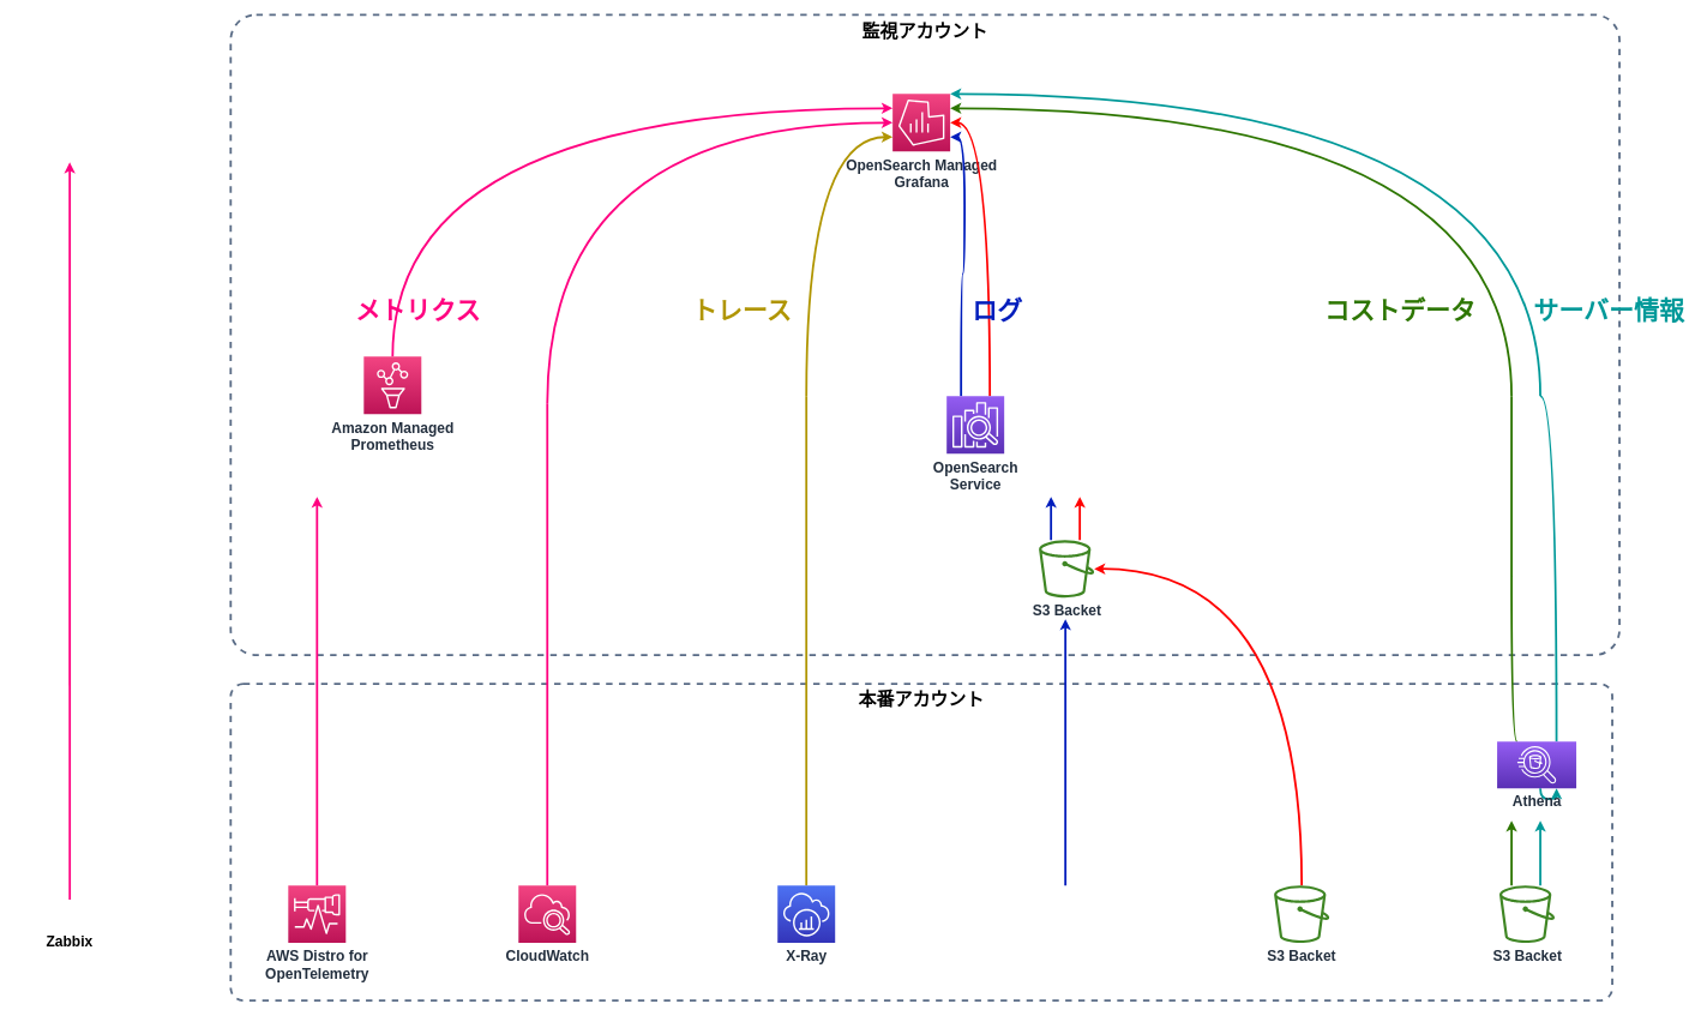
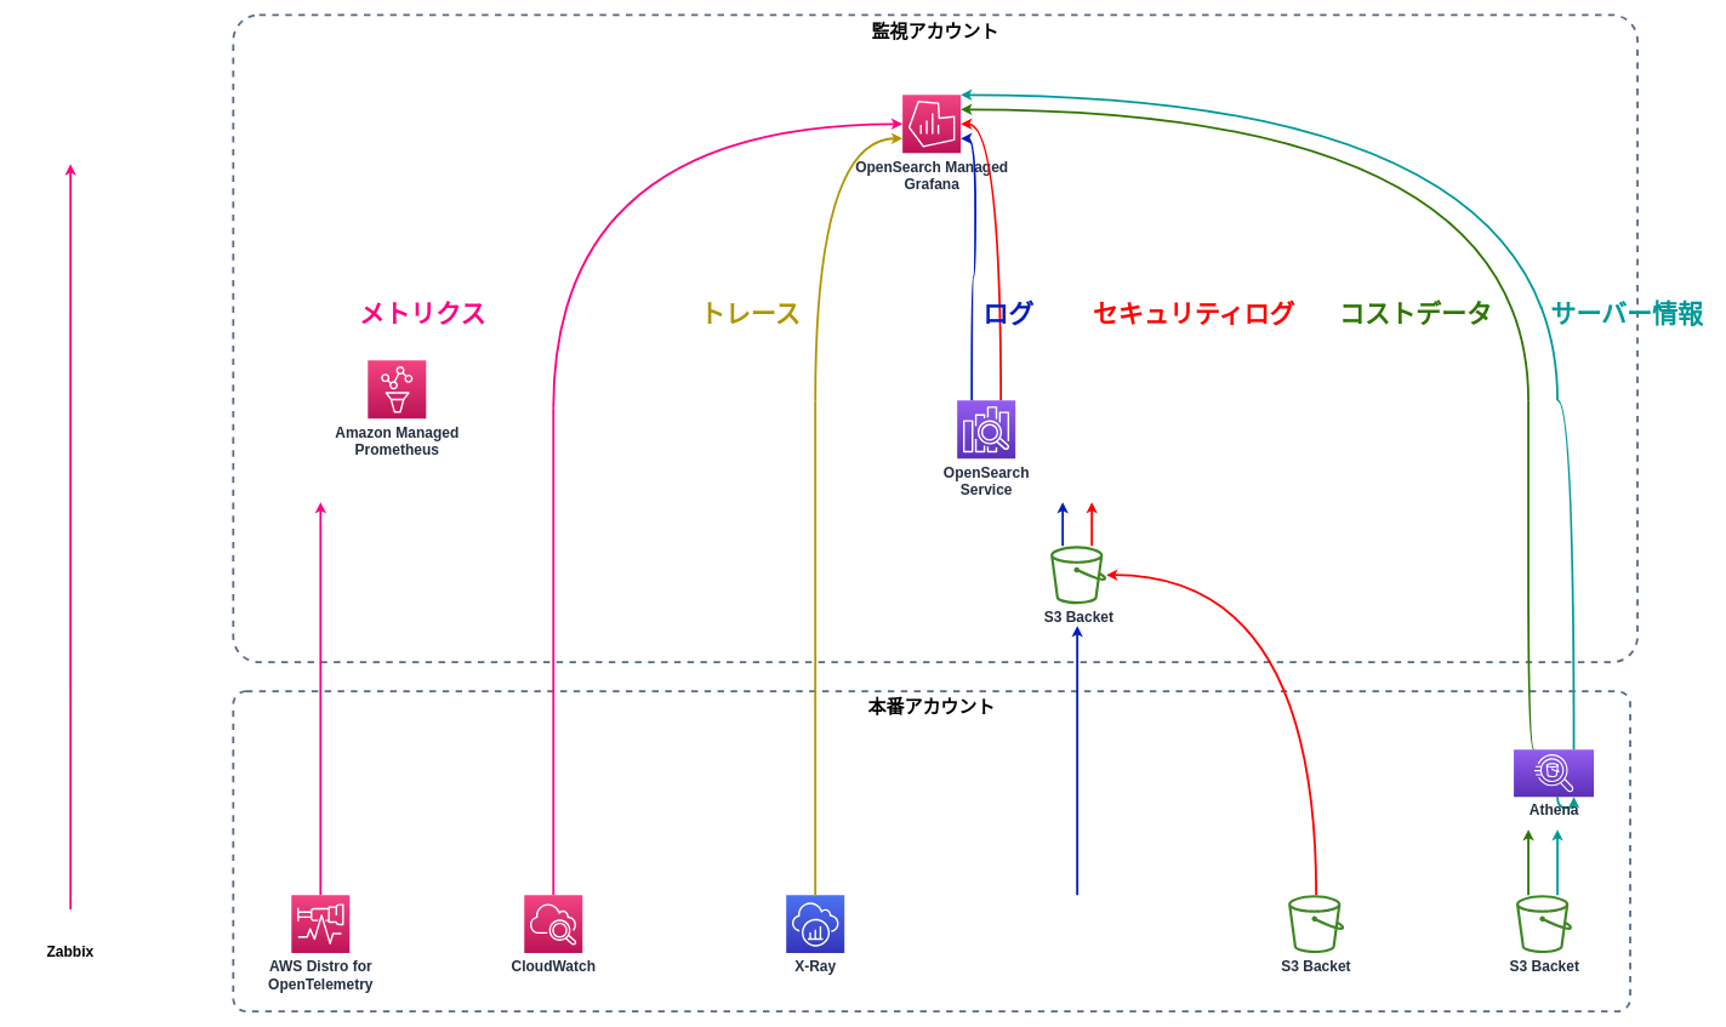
  <mxCell id="0" />
  <mxCell id="1" parent="0" />
  <mxCell id="2" value="本番アカウント" style="fillColor=none;strokeColor=#5A6C86;verticalAlign=top;fontStyle=1;fontColor=#000000;fontSize=25;strokeWidth=3;rounded=1;arcSize=4;shadow=0;dashed=1;" parent="1" vertex="1"><mxGeometry x="320" y="950" width="1920" height="440" as="geometry" /></mxCell>
  <mxCell id="3" value="監視アカウント" style="fillColor=none;strokeColor=#5A6C86;verticalAlign=top;fontStyle=1;fontColor=#000000;fontSize=25;strokeWidth=3;rounded=1;arcSize=4;shadow=0;dashed=1;" parent="1" vertex="1"><mxGeometry x="320" y="20" width="1930" height="890" as="geometry" /></mxCell>
  <mxCell id="4" value="" style="shape=image;verticalLabelPosition=bottom;labelBackgroundColor=default;verticalAlign=top;aspect=fixed;imageAspect=0;image=https://hogetech.info/wp-content/uploads/2022/05/cb704b55-1ba2-d775-c3f2-5841ddaee140.png;fontSize=15;fontStyle=1" parent="1" vertex="1"><mxGeometry x="1230" y="50" width="99.82" height="91.5" as="geometry" /></mxCell>
- <mxCell id="5" style="edgeStyle=orthogonalEdgeStyle;orthogonalLoop=1;jettySize=auto;html=1;exitX=0.5;exitY=0;exitDx=0;exitDy=0;entryX=0;entryY=0.25;entryDx=0;entryDy=0;entryPerimeter=0;strokeColor=#FF0080;strokeWidth=3;curved=1;exitPerimeter=0;" parent="1" source="6" target="8" edge="1"><mxGeometry relative="1" as="geometry"><mxPoint x="119.468" y="480.22" as="sourcePoint" /></mxGeometry></mxCell>
  <mxCell id="6" value="Amazon Managed&lt;br style=&quot;font-size: 20px;&quot;&gt;Prometheus" style="sketch=0;points=[[0,0,0],[0.25,0,0],[0.5,0,0],[0.75,0,0],[1,0,0],[0,1,0],[0.25,1,0],[0.5,1,0],[0.75,1,0],[1,1,0],[0,0.25,0],[0,0.5,0],[0,0.75,0],[1,0.25,0],[1,0.5,0],[1,0.75,0]];points=[[0,0,0],[0.25,0,0],[0.5,0,0],[0.75,0,0],[1,0,0],[0,1,0],[0.25,1,0],[0.5,1,0],[0.75,1,0],[1,1,0],[0,0.25,0],[0,0.5,0],[0,0.75,0],[1,0.25,0],[1,0.5,0],[1,0.75,0]];outlineConnect=0;fontColor=#232F3E;gradientColor=#F34482;gradientDirection=north;fillColor=#BC1356;strokeColor=#ffffff;dashed=0;verticalLabelPosition=bottom;verticalAlign=top;align=center;html=1;fontSize=20;fontStyle=1;aspect=fixed;shape=mxgraph.aws4.resourceIcon;resIcon=mxgraph.aws4.managed_service_for_prometheus;strokeWidth=3;direction=east;" parent="1" vertex="1"><mxGeometry x="505" y="495" width="80" height="80" as="geometry" /></mxCell>
  <mxCell id="7" style="edgeStyle=orthogonalEdgeStyle;curved=1;orthogonalLoop=1;jettySize=auto;html=1;exitX=0;exitY=0.5;exitDx=0;exitDy=0;exitPerimeter=0;strokeColor=#FF0080;strokeWidth=3;fontSize=20;endArrow=none;endFill=0;startArrow=classic;startFill=1;" parent="1" source="8" edge="1"><mxGeometry relative="1" as="geometry"><mxPoint x="760" y="560" as="targetPoint" /></mxGeometry></mxCell>
  <mxCell id="8" value="OpenSearch Managed&lt;br style=&quot;font-size: 20px;&quot;&gt;Grafana" style="sketch=0;points=[[0,0,0],[0.25,0,0],[0.5,0,0],[0.75,0,0],[1,0,0],[0,1,0],[0.25,1,0],[0.5,1,0],[0.75,1,0],[1,1,0],[0,0.25,0],[0,0.5,0],[0,0.75,0],[1,0.25,0],[1,0.5,0],[1,0.75,0]];points=[[0,0,0],[0.25,0,0],[0.5,0,0],[0.75,0,0],[1,0,0],[0,1,0],[0.25,1,0],[0.5,1,0],[0.75,1,0],[1,1,0],[0,0.25,0],[0,0.5,0],[0,0.75,0],[1,0.25,0],[1,0.5,0],[1,0.75,0]];outlineConnect=0;fontColor=#232F3E;gradientColor=#F34482;gradientDirection=north;fillColor=#BC1356;strokeColor=#ffffff;dashed=0;verticalLabelPosition=bottom;verticalAlign=top;align=center;html=1;fontSize=20;fontStyle=1;aspect=fixed;shape=mxgraph.aws4.resourceIcon;resIcon=mxgraph.aws4.managed_service_for_grafana;strokeWidth=3;direction=east;" parent="1" vertex="1"><mxGeometry x="1239.91" y="130" width="80" height="80" as="geometry" /></mxCell>
  <mxCell id="9" style="edgeStyle=orthogonalEdgeStyle;orthogonalLoop=1;jettySize=auto;html=1;strokeColor=#FF0080;strokeWidth=3;curved=1;exitX=0.5;exitY=0;exitDx=0;exitDy=0;exitPerimeter=0;endArrow=none;endFill=0;" parent="1" source="28" edge="1"><mxGeometry relative="1" as="geometry"><mxPoint x="1320" y="360" as="sourcePoint" /><mxPoint x="760" y="560" as="targetPoint" /><Array as="points"><mxPoint x="760" y="970" /></Array></mxGeometry></mxCell>
  <mxCell id="10" style="edgeStyle=orthogonalEdgeStyle;orthogonalLoop=1;jettySize=auto;html=1;exitX=0.5;exitY=0;exitDx=0;exitDy=0;exitPerimeter=0;strokeColor=#B09500;strokeWidth=3;curved=1;endArrow=none;endFill=0;" parent="1" source="27" edge="1"><mxGeometry relative="1" as="geometry"><mxPoint x="1120" y="550" as="targetPoint" /><mxPoint x="1120" y="550" as="sourcePoint" /></mxGeometry></mxCell>
  <mxCell id="11" style="edgeStyle=orthogonalEdgeStyle;curved=1;orthogonalLoop=1;jettySize=auto;html=1;strokeColor=#FF0080;strokeWidth=3;fontSize=20;endArrow=classic;endFill=1;entryX=0.5;entryY=1;entryDx=0;entryDy=0;" parent="1" source="12" target="40" edge="1"><mxGeometry relative="1" as="geometry"><mxPoint x="100" y="550" as="targetPoint" /><Array as="points"><mxPoint x="96" y="330" /><mxPoint x="96" y="330" /></Array></mxGeometry></mxCell>
  <mxCell id="12" value="Zabbix" style="shape=image;verticalLabelPosition=bottom;labelBackgroundColor=default;verticalAlign=top;aspect=fixed;imageAspect=0;image=https://www.sraoss.co.jp/tech-blog/wp-content/uploads/2018/07/zabbix_logo_500x131.png;fontSize=20;fontStyle=1;strokeWidth=3;direction=east;" parent="1" vertex="1"><mxGeometry x="20" y="1250" width="152.67" height="40" as="geometry" /></mxCell>
  <mxCell id="13" style="edgeStyle=orthogonalEdgeStyle;orthogonalLoop=1;jettySize=auto;html=1;strokeColor=#2D7600;strokeWidth=3;curved=1;entryX=1;entryY=0.25;entryDx=0;entryDy=0;entryPerimeter=0;" parent="1" target="8" edge="1"><mxGeometry relative="1" as="geometry"><mxPoint x="1160" y="150" as="targetPoint" /><Array as="points"><mxPoint x="2100" y="150" /></Array><mxPoint x="2100" y="550" as="sourcePoint" /></mxGeometry></mxCell>
  <mxCell id="14" style="edgeStyle=orthogonalEdgeStyle;orthogonalLoop=1;jettySize=auto;html=1;entryX=1;entryY=0;entryDx=0;entryDy=0;entryPerimeter=0;strokeColor=#009999;strokeWidth=3;curved=1;" parent="1" target="8" edge="1"><mxGeometry relative="1" as="geometry"><Array as="points"><mxPoint x="2140" y="130" /></Array><mxPoint x="2140" y="550" as="sourcePoint" /></mxGeometry></mxCell>
  <mxCell id="15" style="edgeStyle=orthogonalEdgeStyle;curved=1;orthogonalLoop=1;jettySize=auto;html=1;exitX=0.75;exitY=0;exitDx=0;exitDy=0;entryX=1;entryY=0.5;entryDx=0;entryDy=0;entryPerimeter=0;strokeColor=#FF0000;strokeWidth=3;fontSize=20;exitPerimeter=0;" parent="1" source="17" target="8" edge="1"><mxGeometry relative="1" as="geometry"><mxPoint x="1806.865" y="520" as="sourcePoint" /></mxGeometry></mxCell>
  <mxCell id="16" style="edgeStyle=orthogonalEdgeStyle;curved=1;orthogonalLoop=1;jettySize=auto;html=1;exitX=0.25;exitY=0;exitDx=0;exitDy=0;exitPerimeter=0;entryX=1;entryY=0.75;entryDx=0;entryDy=0;entryPerimeter=0;strokeColor=#001DBC;strokeWidth=3;" parent="1" source="17" target="8" edge="1"><mxGeometry relative="1" as="geometry" /></mxCell>
  <mxCell id="17" value="OpenSearch&lt;br&gt;Service&lt;br&gt;" style="sketch=0;points=[[0,0,0],[0.25,0,0],[0.5,0,0],[0.75,0,0],[1,0,0],[0,1,0],[0.25,1,0],[0.5,1,0],[0.75,1,0],[1,1,0],[0,0.25,0],[0,0.5,0],[0,0.75,0],[1,0.25,0],[1,0.5,0],[1,0.75,0]];outlineConnect=0;fontColor=#232F3E;gradientColor=#945DF2;gradientDirection=north;fillColor=#5A30B5;strokeColor=#ffffff;dashed=0;verticalLabelPosition=bottom;verticalAlign=top;align=center;html=1;fontSize=20;fontStyle=1;aspect=fixed;shape=mxgraph.aws4.resourceIcon;resIcon=mxgraph.aws4.elasticsearch_service;strokeWidth=3;direction=east;" parent="1" vertex="1"><mxGeometry x="1315" y="550" width="80" height="80" as="geometry" /></mxCell>
  <mxCell id="18" value="トレース" style="text;html=1;align=center;verticalAlign=middle;resizable=0;points=[];autosize=1;strokeColor=none;fillColor=none;fontStyle=1;fontSize=35;fontColor=#B09500;" parent="1" vertex="1"><mxGeometry x="950" y="400" width="160" height="60" as="geometry" /></mxCell>
  <mxCell id="19" value="&lt;font color=&quot;#ff0080&quot;&gt;メトリクス&lt;/font&gt;" style="text;html=1;align=center;verticalAlign=middle;resizable=0;points=[];autosize=1;strokeColor=none;fillColor=none;fontStyle=1;fontSize=35;fontColor=#B09500;" parent="1" vertex="1"><mxGeometry x="480" y="400" width="200" height="60" as="geometry" /></mxCell>
  <mxCell id="20" value="&lt;font&gt;ログ&lt;/font&gt;" style="text;html=1;align=center;verticalAlign=middle;resizable=0;points=[];autosize=1;strokeColor=none;fillColor=none;fontStyle=1;fontSize=35;fontColor=#001DBC;" parent="1" vertex="1"><mxGeometry x="1340" y="400" width="90" height="60" as="geometry" /></mxCell>
  <mxCell id="21" value="&lt;font color=&quot;#2d7600&quot;&gt;コストデータ&lt;/font&gt;" style="text;html=1;align=center;verticalAlign=middle;resizable=0;points=[];autosize=1;strokeColor=none;fillColor=none;fontStyle=1;fontSize=35;fontColor=#001DBC;" parent="1" vertex="1"><mxGeometry x="1830" y="400" width="230" height="60" as="geometry" /></mxCell>
  <mxCell id="22" value="&lt;font color=&quot;#009999&quot;&gt;サーバー情報&lt;/font&gt;" style="text;html=1;align=center;verticalAlign=middle;resizable=0;points=[];autosize=1;strokeColor=none;fillColor=none;fontStyle=1;fontSize=35;fontColor=#001DBC;" parent="1" vertex="1"><mxGeometry x="2120" y="400" width="230" height="60" as="geometry" /></mxCell>
+ <mxCell id="23" value="&lt;font&gt;セキュリティログ&lt;/font&gt;" style="text;html=1;align=center;verticalAlign=middle;resizable=0;points=[];autosize=1;strokeColor=none;fillColor=none;fontStyle=1;fontSize=35;fontColor=#FF0000;" parent="1" vertex="1"><mxGeometry x="1490" y="400" width="300" height="60" as="geometry" /></mxCell>
  <mxCell id="24" style="edgeStyle=orthogonalEdgeStyle;curved=1;orthogonalLoop=1;jettySize=auto;html=1;strokeColor=#FF0000;strokeWidth=3;fontSize=20;" parent="1" source="25" target="33" edge="1"><mxGeometry relative="1" as="geometry"><mxPoint x="1480" y="860" as="targetPoint" /><Array as="points"><mxPoint x="1808" y="790" /></Array></mxGeometry></mxCell>
  <mxCell id="25" value="S3 Backet" style="sketch=0;outlineConnect=0;fontColor=#232F3E;gradientColor=none;fillColor=#3F8624;strokeColor=none;dashed=0;verticalLabelPosition=bottom;verticalAlign=top;align=center;html=1;fontSize=20;fontStyle=1;aspect=fixed;pointerEvents=1;shape=mxgraph.aws4.bucket;direction=east;strokeWidth=3;" parent="1" vertex="1"><mxGeometry x="1770" y="1230" width="76.8" height="80" as="geometry" /></mxCell>
  <mxCell id="26" value="S3 Backet" style="sketch=0;outlineConnect=0;fontColor=#232F3E;gradientColor=none;fillColor=#3F8624;strokeColor=none;dashed=0;verticalLabelPosition=bottom;verticalAlign=top;align=center;html=1;fontSize=20;fontStyle=1;aspect=fixed;pointerEvents=1;shape=mxgraph.aws4.bucket;direction=east;strokeWidth=3;" parent="1" vertex="1"><mxGeometry x="2083.2" y="1230" width="76.8" height="80" as="geometry" /></mxCell>
  <mxCell id="27" value="X-Ray" style="sketch=0;points=[[0,0,0],[0.25,0,0],[0.5,0,0],[0.75,0,0],[1,0,0],[0,1,0],[0.25,1,0],[0.5,1,0],[0.75,1,0],[1,1,0],[0,0.25,0],[0,0.5,0],[0,0.75,0],[1,0.25,0],[1,0.5,0],[1,0.75,0]];outlineConnect=0;fontColor=#232F3E;gradientColor=#4D72F3;gradientDirection=north;fillColor=#3334B9;strokeColor=#ffffff;dashed=0;verticalLabelPosition=bottom;verticalAlign=top;align=center;html=1;fontSize=20;fontStyle=1;aspect=fixed;shape=mxgraph.aws4.resourceIcon;resIcon=mxgraph.aws4.xray;strokeWidth=3;direction=east;" parent="1" vertex="1"><mxGeometry x="1080" y="1230" width="80" height="80" as="geometry" /></mxCell>
  <mxCell id="28" value="CloudWatch" style="sketch=0;points=[[0,0,0],[0.25,0,0],[0.5,0,0],[0.75,0,0],[1,0,0],[0,1,0],[0.25,1,0],[0.5,1,0],[0.75,1,0],[1,1,0],[0,0.25,0],[0,0.5,0],[0,0.75,0],[1,0.25,0],[1,0.5,0],[1,0.75,0]];points=[[0,0,0],[0.25,0,0],[0.5,0,0],[0.75,0,0],[1,0,0],[0,1,0],[0.25,1,0],[0.5,1,0],[0.75,1,0],[1,1,0],[0,0.25,0],[0,0.5,0],[0,0.75,0],[1,0.25,0],[1,0.5,0],[1,0.75,0]];outlineConnect=0;fontColor=#232F3E;gradientColor=#F34482;gradientDirection=north;fillColor=#BC1356;strokeColor=#ffffff;dashed=0;verticalLabelPosition=bottom;verticalAlign=top;align=center;html=1;fontSize=20;fontStyle=1;aspect=fixed;shape=mxgraph.aws4.resourceIcon;resIcon=mxgraph.aws4.cloudwatch_2;strokeWidth=3;direction=east;" parent="1" vertex="1"><mxGeometry x="720" y="1230" width="80" height="80" as="geometry" /></mxCell>
  <mxCell id="29" style="edgeStyle=orthogonalEdgeStyle;curved=1;orthogonalLoop=1;jettySize=auto;html=1;exitX=0.5;exitY=0;exitDx=0;exitDy=0;exitPerimeter=0;strokeColor=#FF0080;strokeWidth=3;fontSize=20;" parent="1" source="30" edge="1"><mxGeometry relative="1" as="geometry"><mxPoint x="440" y="690" as="targetPoint" /></mxGeometry></mxCell>
  <mxCell id="30" value="AWS Distro for&lt;br style=&quot;font-size: 20px;&quot;&gt;OpenTelemetry" style="sketch=0;points=[[0,0,0],[0.25,0,0],[0.5,0,0],[0.75,0,0],[1,0,0],[0,1,0],[0.25,1,0],[0.5,1,0],[0.75,1,0],[1,1,0],[0,0.25,0],[0,0.5,0],[0,0.75,0],[1,0.25,0],[1,0.5,0],[1,0.75,0]];points=[[0,0,0],[0.25,0,0],[0.5,0,0],[0.75,0,0],[1,0,0],[0,1,0],[0.25,1,0],[0.5,1,0],[0.75,1,0],[1,1,0],[0,0.25,0],[0,0.5,0],[0,0.75,0],[1,0.25,0],[1,0.5,0],[1,0.75,0]];outlineConnect=0;fontColor=#232F3E;gradientColor=#F34482;gradientDirection=north;fillColor=#BC1356;strokeColor=#ffffff;dashed=0;verticalLabelPosition=bottom;verticalAlign=top;align=center;html=1;fontSize=20;fontStyle=1;aspect=fixed;shape=mxgraph.aws4.resourceIcon;resIcon=mxgraph.aws4.distro_for_opentelemetry;strokeWidth=3;direction=east;" parent="1" vertex="1"><mxGeometry x="400" y="1230" width="80" height="80" as="geometry" /></mxCell>
  <mxCell id="31" style="edgeStyle=orthogonalEdgeStyle;curved=1;orthogonalLoop=1;jettySize=auto;html=1;strokeColor=#001DBC;strokeWidth=3;fontSize=20;" parent="1" source="33" edge="1"><mxGeometry relative="1" as="geometry"><mxPoint x="1460" y="690" as="targetPoint" /><Array as="points"><mxPoint x="1460" y="720" /><mxPoint x="1460" y="720" /></Array></mxGeometry></mxCell>
  <mxCell id="32" style="edgeStyle=orthogonalEdgeStyle;curved=1;orthogonalLoop=1;jettySize=auto;html=1;strokeColor=#FF0000;strokeWidth=3;fontSize=20;" parent="1" source="33" edge="1"><mxGeometry relative="1" as="geometry"><mxPoint x="1500" y="690" as="targetPoint" /><Array as="points"><mxPoint x="1500" y="720" /><mxPoint x="1500" y="720" /></Array></mxGeometry></mxCell>
  <mxCell id="33" value="S3 Backet" style="sketch=0;outlineConnect=0;fontColor=#232F3E;gradientColor=none;fillColor=#3F8624;strokeColor=none;dashed=0;verticalLabelPosition=bottom;verticalAlign=top;align=center;html=1;fontSize=20;fontStyle=1;aspect=fixed;pointerEvents=1;shape=mxgraph.aws4.bucket;direction=east;strokeWidth=3;" parent="1" vertex="1"><mxGeometry x="1443.2" y="750" width="76.8" height="80" as="geometry" /></mxCell>
  <mxCell id="34" style="edgeStyle=orthogonalEdgeStyle;curved=1;orthogonalLoop=1;jettySize=auto;html=1;strokeColor=#2D7600;strokeWidth=3;fontSize=20;" parent="1" source="26" edge="1"><mxGeometry relative="1" as="geometry"><mxPoint x="2100" y="1140" as="targetPoint" /><Array as="points"><mxPoint x="2100" y="1210" /><mxPoint x="2100" y="1210" /></Array><mxPoint x="2100" y="750.057" as="sourcePoint" /></mxGeometry></mxCell>
  <mxCell id="35" style="edgeStyle=orthogonalEdgeStyle;curved=1;orthogonalLoop=1;jettySize=auto;html=1;strokeColor=#009999;strokeWidth=3;fontSize=20;startArrow=none;entryX=0.75;entryY=1;entryDx=0;entryDy=0;entryPerimeter=0;" parent="1" source="38" target="38" edge="1"><mxGeometry relative="1" as="geometry"><mxPoint x="2140" y="660" as="targetPoint" /><Array as="points"><mxPoint x="2140" y="1110" /></Array><mxPoint x="2140" y="750.057" as="sourcePoint" /></mxGeometry></mxCell>
  <mxCell id="36" style="edgeStyle=orthogonalEdgeStyle;curved=1;orthogonalLoop=1;jettySize=auto;html=1;exitX=0.25;exitY=0;exitDx=0;exitDy=0;exitPerimeter=0;strokeColor=#2D7600;strokeWidth=3;fontSize=25;startArrow=none;startFill=0;endArrow=none;endFill=0;" parent="1" source="38" edge="1"><mxGeometry relative="1" as="geometry"><mxPoint x="2100" y="550" as="targetPoint" /><Array as="points"><mxPoint x="2100" y="570" /><mxPoint x="2100" y="570" /></Array></mxGeometry></mxCell>
  <mxCell id="37" style="edgeStyle=orthogonalEdgeStyle;curved=1;orthogonalLoop=1;jettySize=auto;html=1;exitX=0.75;exitY=0;exitDx=0;exitDy=0;exitPerimeter=0;strokeColor=#009999;strokeWidth=3;fontSize=25;startArrow=none;startFill=0;endArrow=none;endFill=0;" parent="1" source="38" edge="1"><mxGeometry relative="1" as="geometry"><mxPoint x="2140" y="550" as="targetPoint" /><Array as="points"><mxPoint x="2140" y="550" /></Array></mxGeometry></mxCell>
  <mxCell id="38" value="Athena" style="sketch=0;points=[[0,0,0],[0.25,0,0],[0.5,0,0],[0.75,0,0],[1,0,0],[0,1,0],[0.25,1,0],[0.5,1,0],[0.75,1,0],[1,1,0],[0,0.25,0],[0,0.5,0],[0,0.75,0],[1,0.25,0],[1,0.5,0],[1,0.75,0]];outlineConnect=0;fontColor=#232F3E;gradientColor=#945DF2;gradientDirection=north;fillColor=#5A30B5;strokeColor=#ffffff;dashed=0;verticalLabelPosition=bottom;verticalAlign=top;align=center;html=1;fontSize=20;fontStyle=1;aspect=fixed;shape=mxgraph.aws4.resourceIcon;resIcon=mxgraph.aws4.athena;strokeWidth=3;direction=east;" parent="1" vertex="1"><mxGeometry x="2080" y="1030" width="110" height="65" as="geometry" /></mxCell>
  <mxCell id="39" value="" style="edgeStyle=orthogonalEdgeStyle;curved=1;orthogonalLoop=1;jettySize=auto;html=1;strokeColor=#009999;strokeWidth=3;fontSize=20;endArrow=classic;endFill=1;" parent="1" source="26" edge="1"><mxGeometry relative="1" as="geometry"><mxPoint x="2140" y="1140" as="targetPoint" /><Array as="points"><mxPoint x="2140" y="1210" /><mxPoint x="2140" y="1210" /></Array><mxPoint x="2140" y="1230.057" as="sourcePoint" /></mxGeometry></mxCell>
  <mxCell id="40" value="" style="shape=image;verticalLabelPosition=bottom;labelBackgroundColor=default;verticalAlign=top;aspect=fixed;imageAspect=0;image=https://hogetech.info/wp-content/uploads/2022/05/cb704b55-1ba2-d775-c3f2-5841ddaee140.png;fontSize=15;fontStyle=1" parent="1" vertex="1"><mxGeometry x="30.06" y="103.5" width="132.55" height="121.5" as="geometry" /></mxCell>
  <mxCell id="41" style="edgeStyle=orthogonalEdgeStyle;orthogonalLoop=1;jettySize=auto;html=1;strokeColor=#B09500;strokeWidth=3;curved=1;entryX=0;entryY=0.75;entryDx=0;entryDy=0;entryPerimeter=0;" parent="1" target="8" edge="1"><mxGeometry relative="1" as="geometry"><mxPoint x="1140" y="570" as="targetPoint" /><mxPoint x="1120" y="550" as="sourcePoint" /><Array as="points"><mxPoint x="1120" y="190" /></Array></mxGeometry></mxCell>
  <mxCell id="42" style="edgeStyle=orthogonalEdgeStyle;curved=1;orthogonalLoop=1;jettySize=auto;html=1;exitX=0.5;exitY=0;exitDx=0;exitDy=0;strokeColor=#001DBC;strokeWidth=3;fontSize=20;endArrow=classic;endFill=1;" parent="1" source="43" edge="1"><mxGeometry relative="1" as="geometry"><mxPoint x="1480" y="860" as="targetPoint" /><mxPoint x="1480.5" y="1230" as="sourcePoint" /></mxGeometry></mxCell>
  <mxCell id="43" value="" style="shape=image;verticalLabelPosition=bottom;labelBackgroundColor=default;verticalAlign=top;aspect=fixed;imageAspect=0;image=https://res.cloudinary.com/canonical/image/fetch/f_auto,q_auto,fl_sanitize,w_800,h_583/https://dashboard.snapcraft.io/site_media/appmedia/2020/02/logo-square.png;fontSize=20;fontStyle=1;strokeWidth=3;direction=east;" vertex="1" parent="1"><mxGeometry x="1411.4" y="1230" width="137.21" height="100" as="geometry" /></mxCell>
